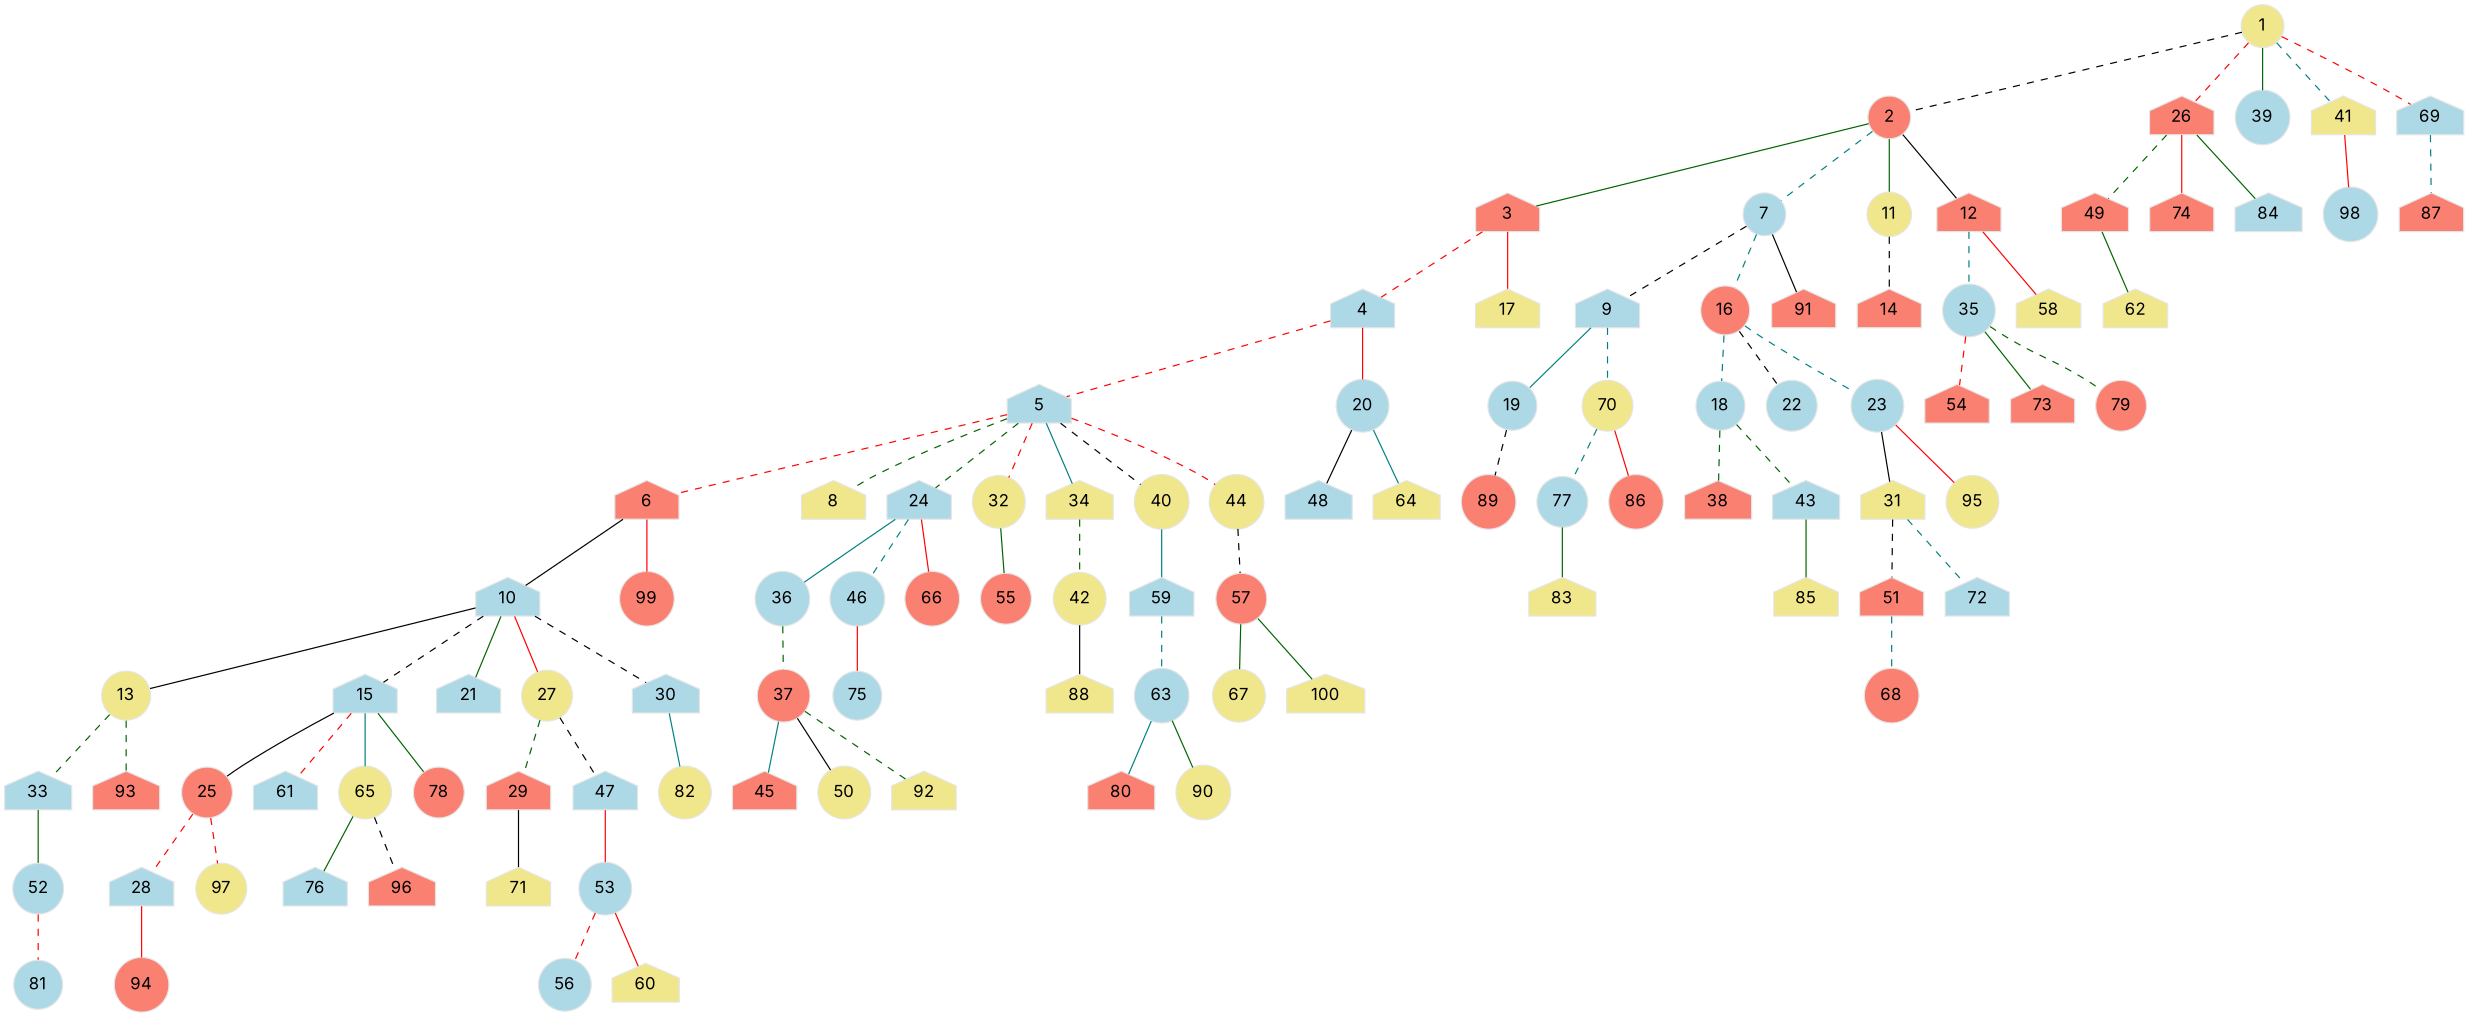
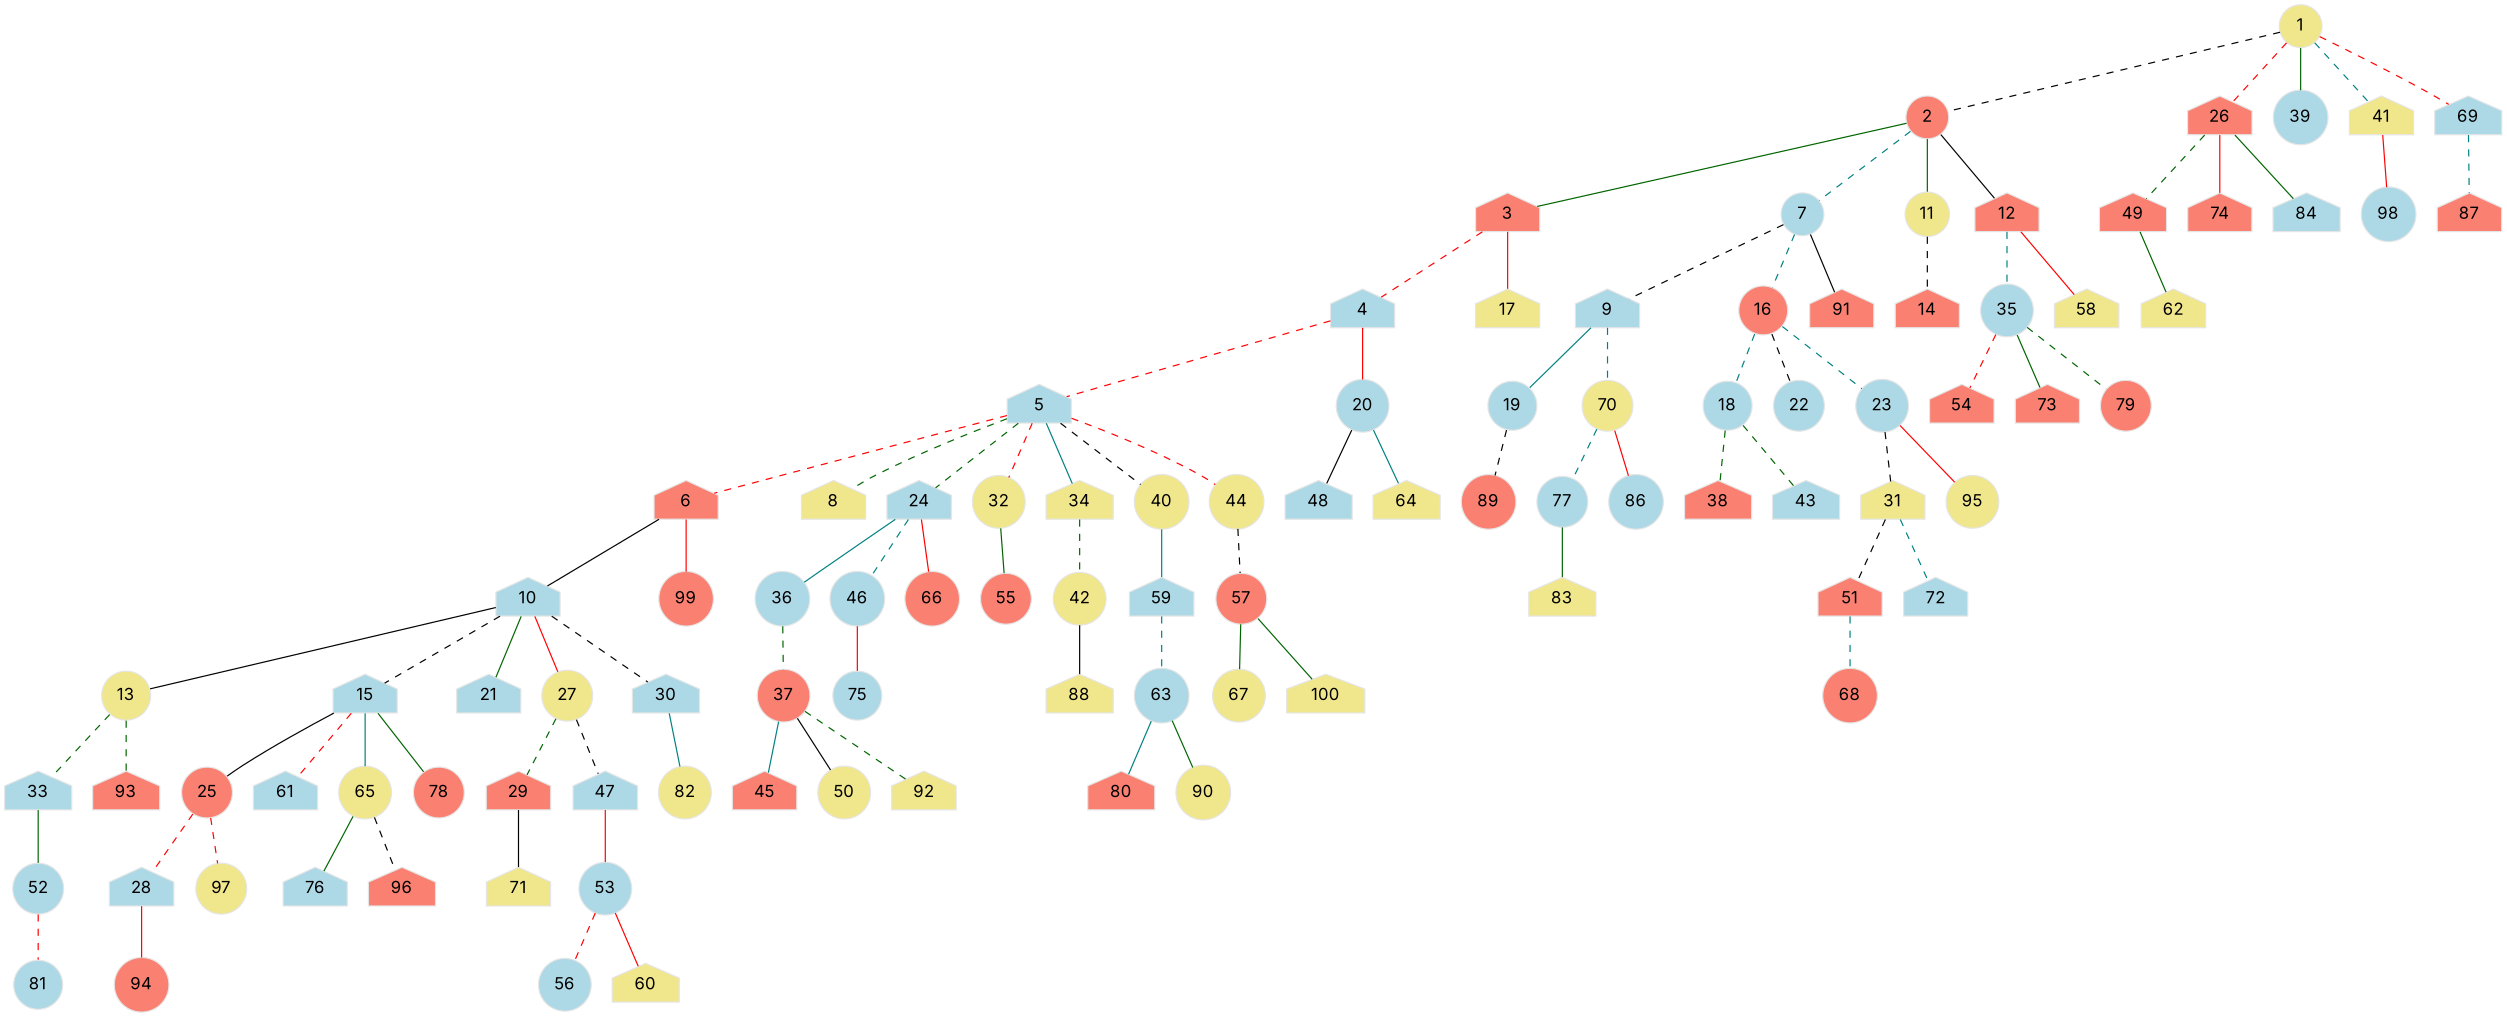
  graph {
    fontname=Inter
    node [color=gray90 fillcolor=lightblue fontname=Inter shape=house style=filled]
    edge [color=darkgreen fontname=Inter style=dashed]
    1 [fillcolor=khaki shape=circle]
    2 [fillcolor=salmon shape=circle]
    26 [fillcolor=salmon]
    39 [shape=circle]
    41 [fillcolor=khaki]
    69
    3 [fillcolor=salmon]
    7 [shape=circle]
    11 [fillcolor=khaki shape=circle]
    12 [fillcolor=salmon]
    49 [fillcolor=salmon]
    74 [fillcolor=salmon]
    84
    98 [shape=circle]
    87 [fillcolor=salmon]
    4
    17 [fillcolor=khaki]
    9
    16 [fillcolor=salmon shape=circle]
    91 [fillcolor=salmon]
    14 [fillcolor=salmon]
    35 [shape=circle]
    58 [fillcolor=khaki]
    5
    20 [shape=circle]
    6 [fillcolor=salmon]
    8 [fillcolor=khaki]
    24
    32 [fillcolor=khaki shape=circle]
    34 [fillcolor=khaki]
    40 [fillcolor=khaki shape=circle]
    44 [fillcolor=khaki shape=circle]
    48
    64 [fillcolor=khaki]
    10
    99 [fillcolor=salmon shape=circle]
    36 [shape=circle]
    46 [shape=circle]
    66 [fillcolor=salmon shape=circle]
    55 [fillcolor=salmon shape=circle]
    42 [fillcolor=khaki shape=circle]
    59
    57 [fillcolor=salmon shape=circle]
    13 [fillcolor=khaki shape=circle]
    15
    21
    27 [fillcolor=khaki shape=circle]
    30
    19 [shape=circle]
    70 [fillcolor=khaki shape=circle]
    18 [shape=circle]
    22 [shape=circle]
    23 [shape=circle]
    89 [fillcolor=salmon shape=circle]
    77 [shape=circle]
-   86 [fillcolor=salmon shape=circle]
+   86 [shape=circle]
    33
    93 [fillcolor=salmon]
    25 [fillcolor=salmon shape=circle]
    61
    65 [fillcolor=khaki shape=circle]
    78 [fillcolor=salmon shape=circle]
    29 [fillcolor=salmon]
    47
    82 [fillcolor=khaki shape=circle]
    54 [fillcolor=salmon]
    73 [fillcolor=salmon]
    79 [fillcolor=salmon shape=circle]
    52 [shape=circle]
    28
    97 [fillcolor=khaki shape=circle]
    76
    96 [fillcolor=salmon]
    38 [fillcolor=salmon]
    43
    31 [fillcolor=khaki]
    95 [fillcolor=khaki shape=circle]
-   85 [fillcolor=khaki]
    51 [fillcolor=salmon]
    72
    37 [fillcolor=salmon shape=circle]
    75 [shape=circle]
    94 [fillcolor=salmon shape=circle]
    62 [fillcolor=khaki]
    71 [fillcolor=khaki]
    53 [shape=circle]
    68 [fillcolor=salmon shape=circle]
    81 [shape=circle]
    88 [fillcolor=khaki]
    45 [fillcolor=salmon]
    50 [fillcolor=khaki shape=circle]
    92 [fillcolor=khaki]
    63 [shape=circle]
    67 [fillcolor=khaki shape=circle]
    100 [fillcolor=khaki]
    56 [shape=circle]
    60 [fillcolor=khaki]
    80 [fillcolor=salmon]
    90 [fillcolor=khaki shape=circle]
    83 [fillcolor=khaki]
    1 -- 2 [color=black]
    1 -- 26 [color=red]
    1 -- 39 [style=solid]
    1 -- 41 [color=teal]
    1 -- 69 [color=red]
    2 -- 3 [style=solid]
    2 -- 7 [color=teal]
    2 -- 11 [style=solid]
    2 -- 12 [color=black style=solid]
    26 -- 49
    26 -- 74 [color=red style=solid]
    26 -- 84 [style=solid]
    41 -- 98 [color=red style=solid]
    69 -- 87 [color=teal]
    3 -- 4 [color=red]
    3 -- 17 [color=red style=solid]
    7 -- 9 [color=black]
    7 -- 16 [color=teal]
    7 -- 91 [color=black style=solid]
    11 -- 14 [color=black]
    12 -- 35 [color=teal]
    12 -- 58 [color=red style=solid]
    49 -- 62 [style=solid]
    4 -- 5 [color=red]
    4 -- 20 [color=red style=solid]
    9 -- 19 [color=teal style=solid]
    9 -- 70 [color=teal]
    16 -- 18 [color=teal]
    16 -- 22 [color=black]
    16 -- 23 [color=teal]
    35 -- 54 [color=red]
    35 -- 73 [style=solid]
    35 -- 79
    5 -- 6 [color=red]
    5 -- 8
    5 -- 24
    5 -- 32 [color=red]
    5 -- 34 [color=teal style=solid]
    5 -- 40 [color=black]
    5 -- 44 [color=red]
    20 -- 48 [color=black style=solid]
    20 -- 64 [color=teal style=solid]
    6 -- 10 [color=black style=solid]
    6 -- 99 [color=red style=solid]
    24 -- 36 [color=teal style=solid]
    24 -- 46 [color=teal]
    24 -- 66 [color=red style=solid]
    32 -- 55 [style=solid]
    34 -- 42
    40 -- 59 [color=teal style=solid]
    44 -- 57 [color=black]
    10 -- 13 [color=black style=solid]
    10 -- 15 [color=black]
    10 -- 21 [style=solid]
    10 -- 27 [color=red style=solid]
    10 -- 30 [color=black]
    36 -- 37
    46 -- 75 [color=red style=solid]
    42 -- 88 [color=black style=solid]
    59 -- 63 [color=teal]
    57 -- 67 [style=solid]
    57 -- 100 [style=solid]
    13 -- 33
    13 -- 93
    15 -- 25 [color=black style=solid]
    15 -- 61 [color=red]
    15 -- 65 [color=teal style=solid]
    15 -- 78 [style=solid]
    27 -- 29
    27 -- 47 [color=black]
    30 -- 82 [color=teal style=solid]
    19 -- 89 [color=black]
    70 -- 77 [color=teal]
    70 -- 86 [color=red style=solid]
    18 -- 38
    18 -- 43
-   23 -- 31 [color=black style=solid]
+   23 -- 31 [color=black]
    23 -- 95 [color=red style=solid]
    77 -- 83 [style=solid]
    33 -- 52 [style=solid]
    25 -- 28 [color=red]
    25 -- 97 [color=red]
    65 -- 76 [style=solid]
    65 -- 96 [color=black]
    29 -- 71 [color=black style=solid]
    47 -- 53 [color=red style=solid]
    52 -- 81 [color=red]
    28 -- 94 [color=red style=solid]
-   43 -- 85 [style=solid]
    31 -- 51 [color=black]
    31 -- 72 [color=teal]
    51 -- 68 [color=teal]
    37 -- 45 [color=teal style=solid]
    37 -- 50 [color=black style=solid]
    37 -- 92
    53 -- 56 [color=red]
    53 -- 60 [color=red style=solid]
    63 -- 80 [color=teal style=solid]
    63 -- 90 [style=solid]
  }
